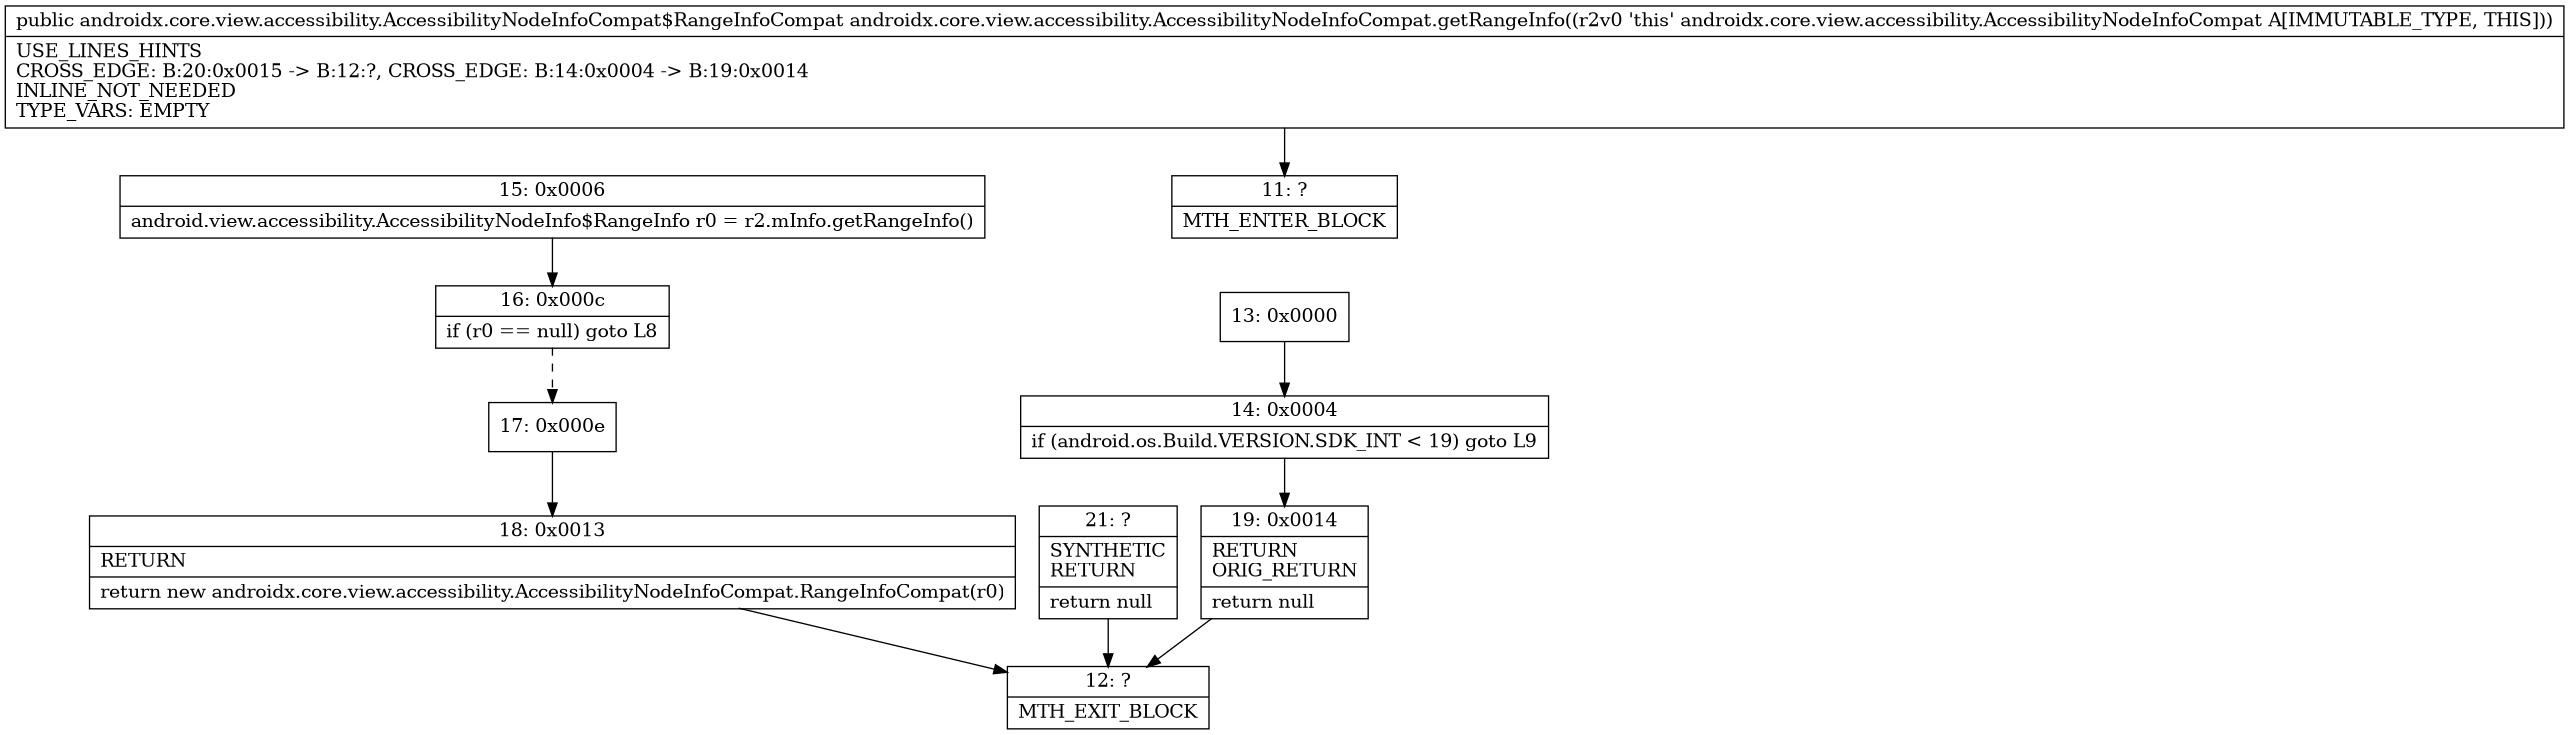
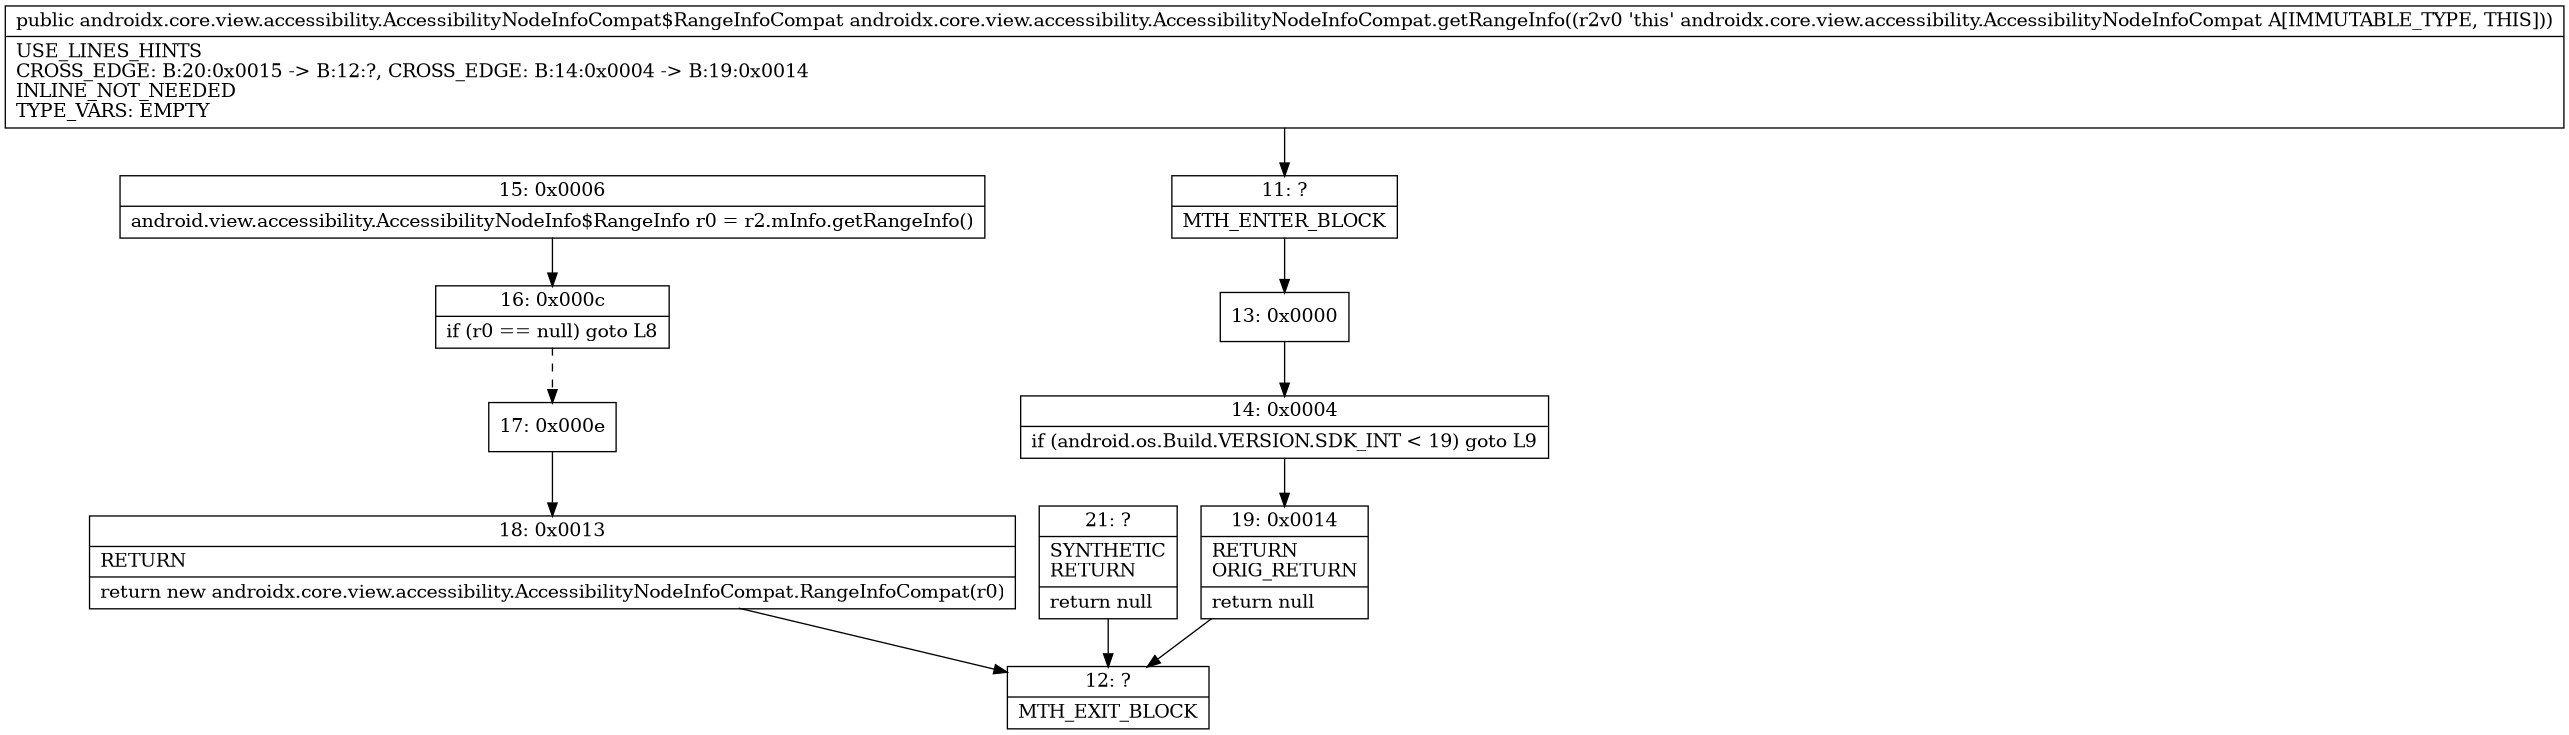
  digraph {
    node [shape=record]
    n1 [label="{11\:\ ?|MTH_ENTER_BLOCK\l}"]
    n2 [label="{13\:\ 0x0000}"]
    n3 [label="{14\:\ 0x0004|if (android.os.Build.VERSION.SDK_INT \< 19) goto L9\l}"]
    n4 [label="{19\:\ 0x0014|RETURN\lORIG_RETURN\l|return null\l}"]
    n5 [label="{15\:\ 0x0006|android.view.accessibility.AccessibilityNodeInfo$RangeInfo r0 = r2.mInfo.getRangeInfo()\l}"]
    n6 [label="{16\:\ 0x000c|if (r0 == null) goto L8\l}"]
    n7 [label="{12\:\ ?|MTH_EXIT_BLOCK\l}"]
    n8 [label="{17\:\ 0x000e}"]
    n9 [label="{18\:\ 0x0013|RETURN\l|return new androidx.core.view.accessibility.AccessibilityNodeInfoCompat.RangeInfoCompat(r0)\l}"]
    n10 [label="{21\:\ ?|SYNTHETIC\lRETURN\l|return null\l}"]
    n11 [label="{public androidx.core.view.accessibility.AccessibilityNodeInfoCompat$RangeInfoCompat androidx.core.view.accessibility.AccessibilityNodeInfoCompat.getRangeInfo((r2v0 'this' androidx.core.view.accessibility.AccessibilityNodeInfoCompat A[IMMUTABLE_TYPE, THIS]))  | USE_LINES_HINTS\lCROSS_EDGE: B:20:0x0015 \-\> B:12:?, CROSS_EDGE: B:14:0x0004 \-\> B:19:0x0014\lINLINE_NOT_NEEDED\lTYPE_VARS: EMPTY\l}"]
+   n1 -> n2
    n2 -> n3
    n3 -> n4
    n4 -> n7
    n5 -> n6
    n6 -> n8 [style=dashed]
    n8 -> n9
    n9 -> n7
    n10 -> n7
    n11 -> n1
  }
